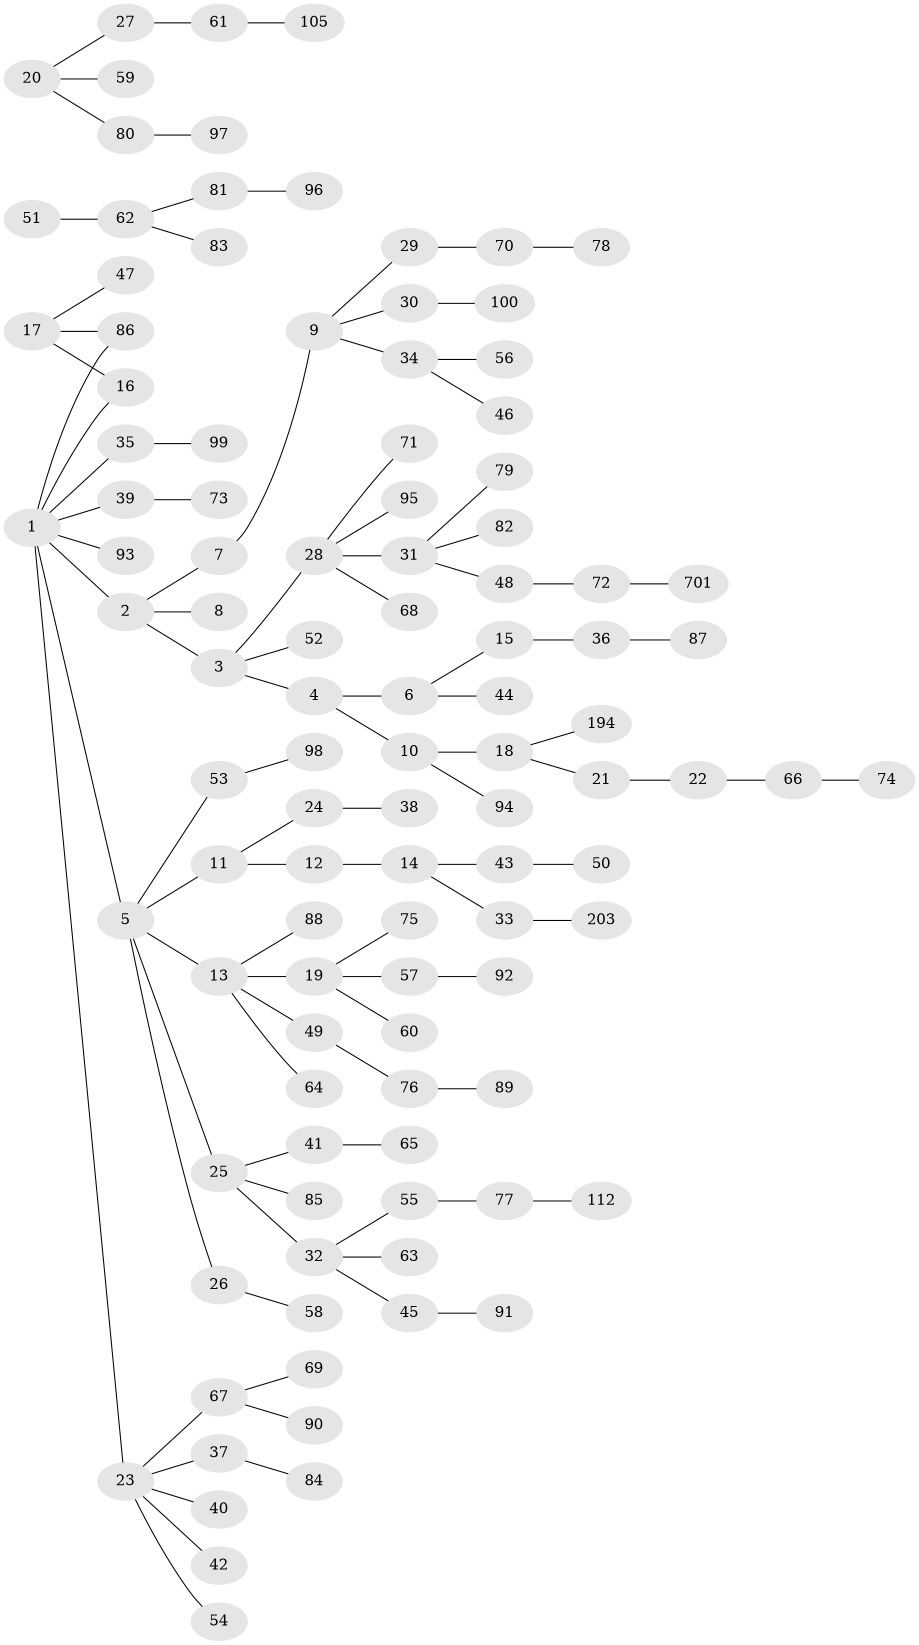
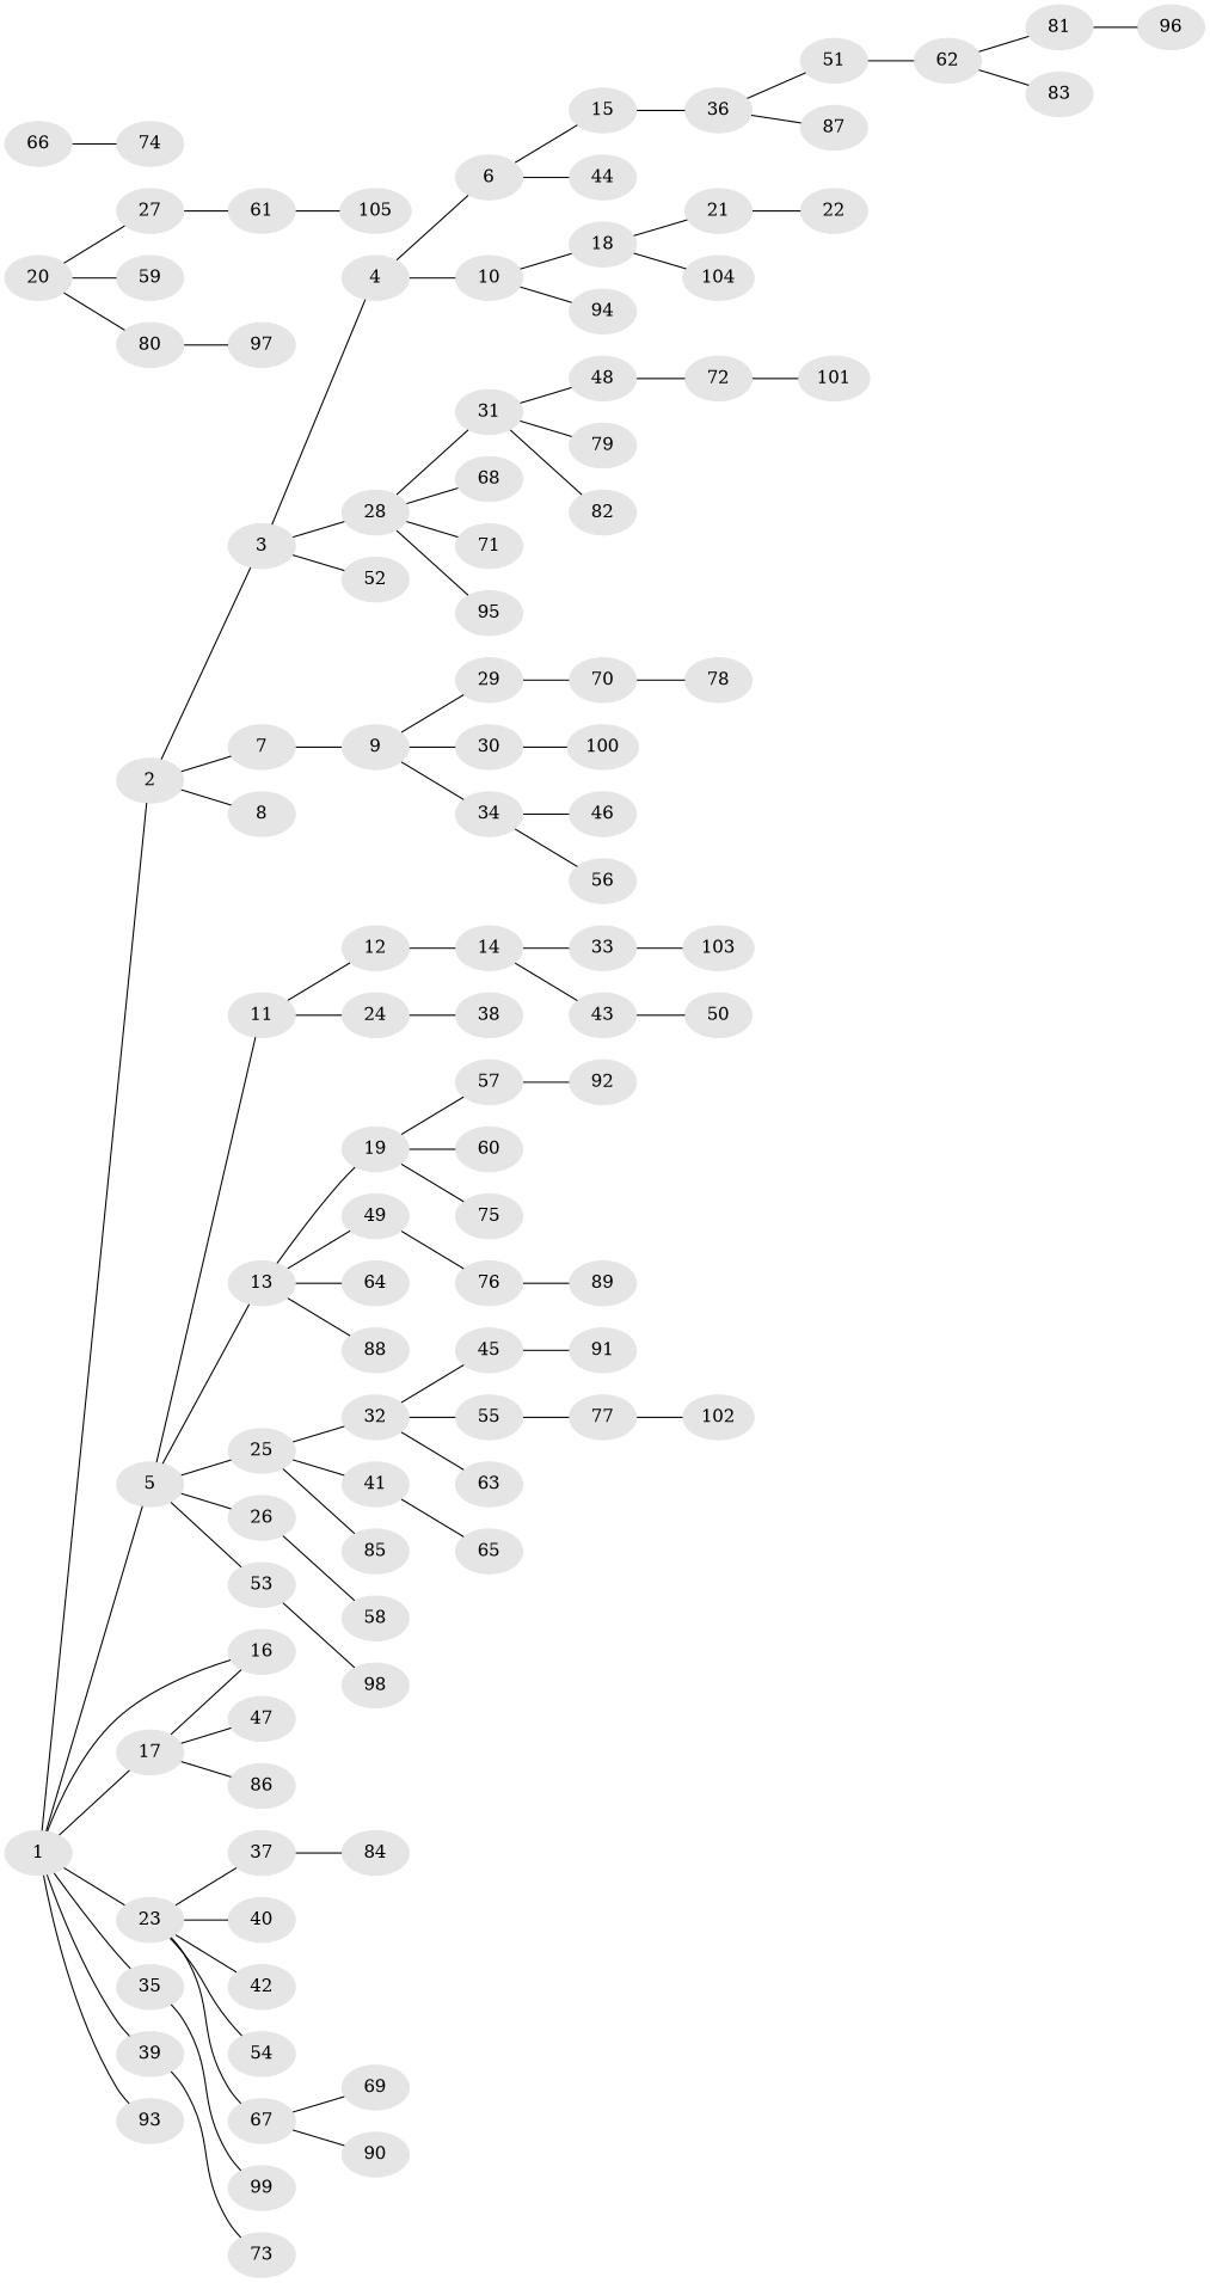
  graph {
    rankdir=LR
    node [color=gray90 style=filled]
    1
    2
    5
    16
    17
    23
    35
    39
    93
    3
    7
    8
    11
    13
    25
    26
    53
    47
    86
    37
    40
    42
    54
    67
    99
    73
    4
    28
    52
    9
    6
    10
    31
    68
    71
    95
    15
    44
    18
    94
    12
    24
    19
    49
    64
    88
    32
    41
    85
    58
    98
    36
    29
    30
    34
    70
    100
    46
    56
    21
-   104 [label=194]
+   104
    14
    38
    33
    43
    57
    60
    75
    76
-   103 [label=203]
+   103
    50
    51
    87
    20
    27
    59
    80
    22
    92
    61
    97
    66
    74
    84
    69
    90
    45
    55
    63
    65
    105
    48
    79
    82
    78
    72
    91
    77
    62
-   101 [label=701]
+   101
    89
    81
    83
-   102 [label=112]
+   102
    96
    1 -- 2
    1 -- 5
    1 -- 16
-   1 -- 86
+   1 -- 17
    1 -- 23
    1 -- 35
    1 -- 39
    1 -- 93
    2 -- 3
    2 -- 7
    2 -- 8
    5 -- 11
    5 -- 13
    5 -- 25
    5 -- 26
    5 -- 53
    17 -- 16
    17 -- 47
    17 -- 86
    23 -- 37
    23 -- 40
    23 -- 42
    23 -- 54
    23 -- 67
    35 -- 99
    39 -- 73
    3 -- 4
    3 -- 28
    3 -- 52
    7 -- 9
    11 -- 12
    11 -- 24
    13 -- 19
    13 -- 49
    13 -- 64
    13 -- 88
    25 -- 32
    25 -- 41
    25 -- 85
    26 -- 58
    53 -- 98
    37 -- 84
    67 -- 69
    67 -- 90
    4 -- 6
    4 -- 10
    28 -- 31
    28 -- 68
    28 -- 71
    28 -- 95
    9 -- 29
    9 -- 30
    9 -- 34
    6 -- 15
    6 -- 44
    10 -- 18
    10 -- 94
    31 -- 48
    31 -- 79
    31 -- 82
    15 -- 36
    18 -- 21
    18 -- 104
    12 -- 14
    24 -- 38
    19 -- 57
    19 -- 60
    19 -- 75
    49 -- 76
    32 -- 45
    32 -- 55
    32 -- 63
    41 -- 65
+   36 -- 51
    36 -- 87
    29 -- 70
    30 -- 100
    34 -- 46
    34 -- 56
    70 -- 78
    21 -- 22
    14 -- 33
    14 -- 43
    33 -- 103
    43 -- 50
    57 -- 92
    76 -- 89
    51 -- 62
    20 -- 27
    20 -- 59
    20 -- 80
    27 -- 61
    80 -- 97
-   22 -- 66
    61 -- 105
    66 -- 74
    45 -- 91
    55 -- 77
    48 -- 72
    72 -- 101
    77 -- 102
    62 -- 81
    62 -- 83
    81 -- 96
  }
